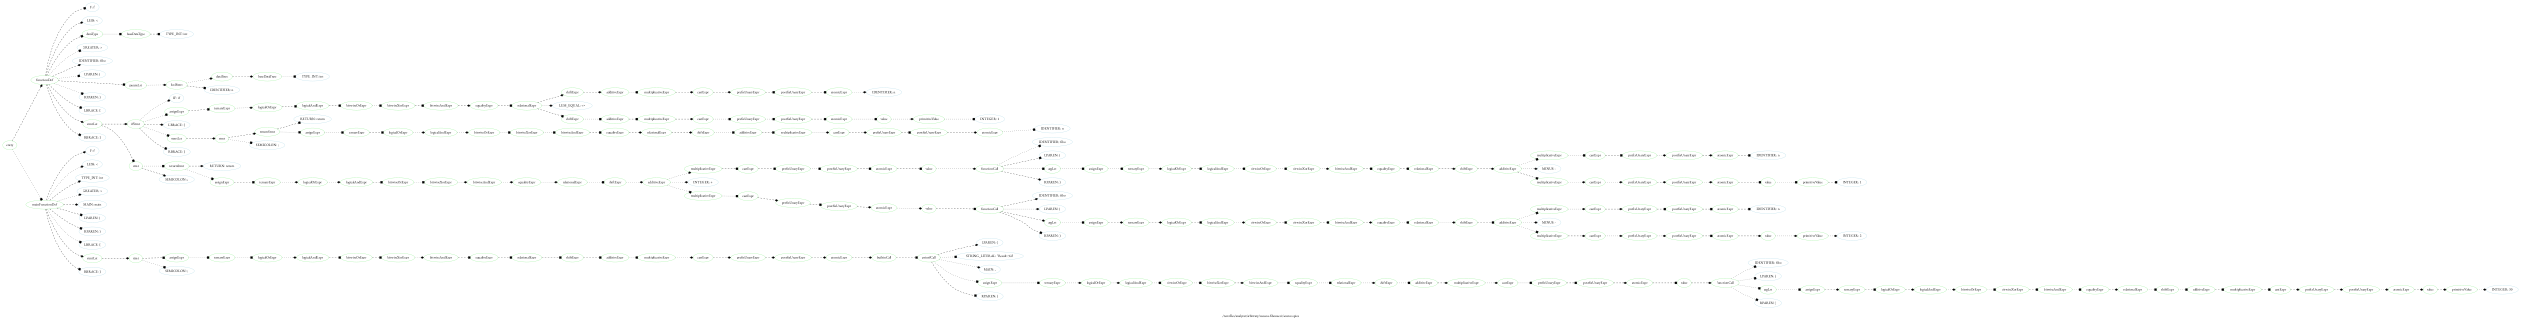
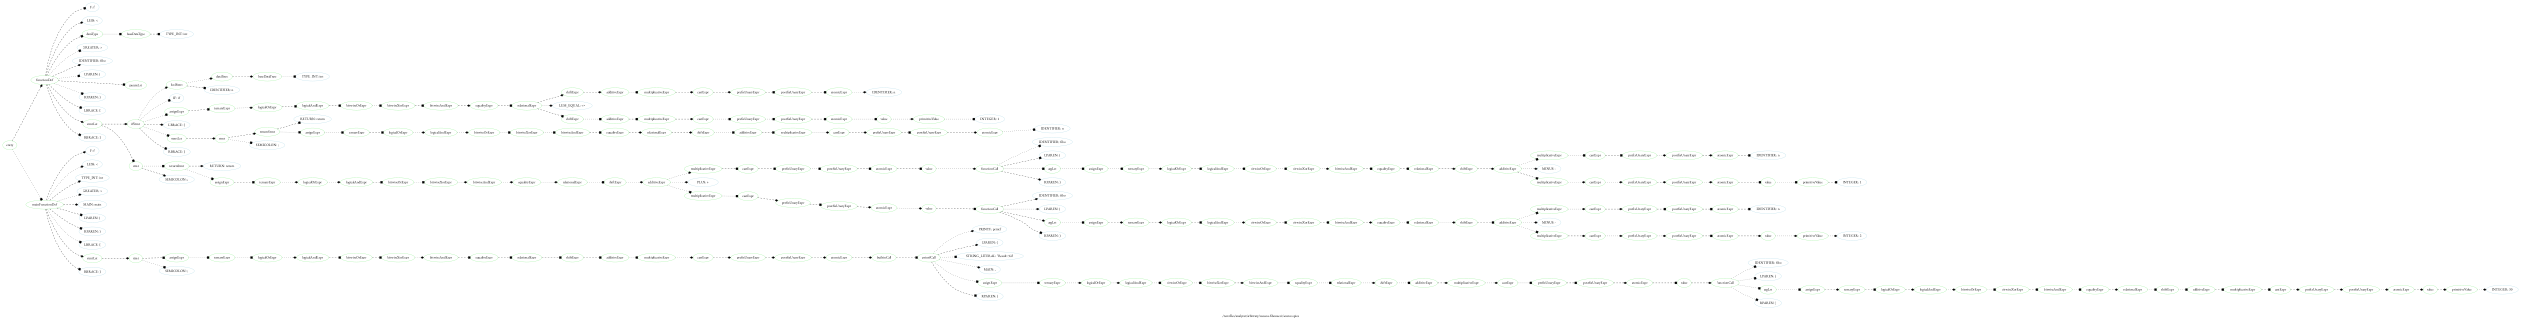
  digraph {
    fontname="EB Garamond"
    label="./test-files/analyzer/arbitrary/success-fibonacci/source.spice"
    rankdir=LR
    node [color=lightgreen fontname="EB Garamond"]
    edge [arrowhead=box fontname="EB Garamond" style=dashed]
    n1 [label=entry]
    n2 [label=functionDef]
    n3 [label=mainFunctionDef]
    n4 [color=lightblue label="F: f"]
    n5 [color=lightblue label="LESS: <"]
    n6 [label=dataType]
    n7 [color=lightblue label="GREATER: >"]
    n8 [color=lightblue label="IDENTIFIER: fibo"]
    n9 [color=lightblue label="LPAREN: ("]
    n10 [label=paramLst]
    n11 [color=lightblue label="RPAREN: )"]
    n12 [color=lightblue label="LBRACE: {"]
    n13 [label=stmtLst]
    n14 [color=lightblue label="RBRACE: }"]
    n15 [color=lightblue label="F: f"]
    n16 [color=lightblue label="LESS: <"]
    n17 [color=lightblue label="TYPE_INT: int"]
    n18 [color=lightblue label="GREATER: >"]
    n19 [color=lightblue label="MAIN: main"]
    n20 [color=lightblue label="LPAREN: ("]
    n21 [color=lightblue label="RPAREN: )"]
    n22 [color=lightblue label="LBRACE: {"]
    n23 [label=stmtLst]
    n24 [color=lightblue label="RBRACE: }"]
    n25 [label=baseDataType]
    n26 [label=declStmt]
    n27 [label=ifStmt]
    n28 [label=stmt]
    n29 [color=lightblue label="TYPE_INT: int"]
    n30 [label=dataType]
    n31 [color=lightblue label="IDENTIFIER: n"]
    n32 [label=baseDataType]
    n33 [color=lightblue label="TYPE_INT: int"]
    n34 [color=lightblue label="IF: if"]
    n35 [label=assignExpr]
    n36 [color=lightblue label="LBRACE: {"]
    n37 [label=stmtLst]
    n38 [color=lightblue label="RBRACE: }"]
    n39 [label=returnStmt]
    n40 [color=lightblue label="SEMICOLON: ;"]
    n41 [label=ternaryExpr]
    n42 [label=stmt]
    n43 [label=logicalOrExpr]
    n44 [label=logicalAndExpr]
    n45 [label=bitwiseOrExpr]
    n46 [label=bitwiseXorExpr]
    n47 [label=bitwiseAndExpr]
    n48 [label=equalityExpr]
    n49 [label=relationalExpr]
    n50 [label=shiftExpr]
    n51 [color=lightblue label="LESS_EQUAL: <="]
    n52 [label=shiftExpr]
    n53 [label=additiveExpr]
    n54 [label=additiveExpr]
    n55 [label=multiplicativeExpr]
    n56 [label=castExpr]
    n57 [label=prefixUnaryExpr]
    n58 [label=postfixUnaryExpr]
    n59 [label=atomicExpr]
    n60 [color=lightblue label="IDENTIFIER: n"]
    n61 [label=multiplicativeExpr]
    n62 [label=castExpr]
    n63 [label=prefixUnaryExpr]
    n64 [label=postfixUnaryExpr]
    n65 [label=atomicExpr]
    n66 [label=value]
    n67 [label=primitiveValue]
    n68 [color=lightblue label="INTEGER: 1"]
    n69 [label=returnStmt]
    n70 [color=lightblue label="SEMICOLON: ;"]
    n71 [color=lightblue label="RETURN: return"]
    n72 [label=assignExpr]
    n73 [label=ternaryExpr]
    n74 [label=logicalOrExpr]
    n75 [label=logicalAndExpr]
    n76 [label=bitwiseOrExpr]
    n77 [label=bitwiseXorExpr]
    n78 [label=bitwiseAndExpr]
    n79 [label=equalityExpr]
    n80 [label=relationalExpr]
    n81 [label=shiftExpr]
    n82 [label=additiveExpr]
    n83 [label=multiplicativeExpr]
    n84 [label=castExpr]
    n85 [label=prefixUnaryExpr]
    n86 [label=postfixUnaryExpr]
    n87 [label=atomicExpr]
    n88 [color=lightblue label="IDENTIFIER: n"]
    n89 [color=lightblue label="RETURN: return"]
    n90 [label=assignExpr]
    n91 [label=ternaryExpr]
    n92 [label=logicalOrExpr]
    n93 [label=logicalAndExpr]
    n94 [label=bitwiseOrExpr]
    n95 [label=bitwiseXorExpr]
    n96 [label=bitwiseAndExpr]
    n97 [label=equalityExpr]
    n98 [label=relationalExpr]
    n99 [label=shiftExpr]
    n100 [label=additiveExpr]
    n101 [label=multiplicativeExpr]
-   n102 [color=lightblue label="INTEGER: +"]
+   n102 [color=lightblue label="PLUS: +"]
    n103 [label=multiplicativeExpr]
    n104 [label=castExpr]
    n105 [label=castExpr]
    n106 [label=prefixUnaryExpr]
    n107 [label=postfixUnaryExpr]
    n108 [label=atomicExpr]
    n109 [label=value]
    n110 [label=functionCall]
    n111 [color=lightblue label="IDENTIFIER: fibo"]
    n112 [color=lightblue label="LPAREN: ("]
    n113 [label=argLst]
    n114 [color=lightblue label="RPAREN: )"]
    n115 [label=assignExpr]
    n116 [label=ternaryExpr]
    n117 [label=logicalOrExpr]
    n118 [label=logicalAndExpr]
    n119 [label=bitwiseOrExpr]
    n120 [label=bitwiseXorExpr]
    n121 [label=bitwiseAndExpr]
    n122 [label=equalityExpr]
    n123 [label=relationalExpr]
    n124 [label=shiftExpr]
    n125 [label=additiveExpr]
    n126 [label=multiplicativeExpr]
    n127 [color=lightblue label="MINUS: -"]
    n128 [label=multiplicativeExpr]
    n129 [label=castExpr]
    n130 [label=castExpr]
    n131 [label=prefixUnaryExpr]
    n132 [label=postfixUnaryExpr]
    n133 [label=atomicExpr]
    n134 [color=lightblue label="IDENTIFIER: n"]
    n135 [label=prefixUnaryExpr]
    n136 [label=postfixUnaryExpr]
    n137 [label=atomicExpr]
    n138 [label=value]
    n139 [label=primitiveValue]
    n140 [color=lightblue label="INTEGER: 1"]
    n141 [label=prefixUnaryExpr]
    n142 [label=postfixUnaryExpr]
    n143 [label=atomicExpr]
    n144 [label=value]
    n145 [label=functionCall]
    n146 [color=lightblue label="IDENTIFIER: fibo"]
    n147 [color=lightblue label="LPAREN: ("]
    n148 [label=argLst]
    n149 [color=lightblue label="RPAREN: )"]
    n150 [label=assignExpr]
    n151 [label=ternaryExpr]
    n152 [label=logicalOrExpr]
    n153 [label=logicalAndExpr]
    n154 [label=bitwiseOrExpr]
    n155 [label=bitwiseXorExpr]
    n156 [label=bitwiseAndExpr]
    n157 [label=equalityExpr]
    n158 [label=relationalExpr]
    n159 [label=shiftExpr]
    n160 [label=additiveExpr]
    n161 [label=multiplicativeExpr]
    n162 [color=lightblue label="MINUS: -"]
    n163 [label=multiplicativeExpr]
    n164 [label=castExpr]
    n165 [label=castExpr]
    n166 [label=prefixUnaryExpr]
    n167 [label=postfixUnaryExpr]
    n168 [label=atomicExpr]
    n169 [color=lightblue label="IDENTIFIER: n"]
    n170 [label=prefixUnaryExpr]
    n171 [label=postfixUnaryExpr]
    n172 [label=atomicExpr]
    n173 [label=value]
    n174 [label=primitiveValue]
    n175 [color=lightblue label="INTEGER: 2"]
    n176 [label=stmt]
    n177 [label=assignExpr]
    n178 [color=lightblue label="SEMICOLON: ;"]
    n179 [label=ternaryExpr]
    n180 [label=logicalOrExpr]
    n181 [label=logicalAndExpr]
    n182 [label=bitwiseOrExpr]
    n183 [label=bitwiseXorExpr]
    n184 [label=bitwiseAndExpr]
    n185 [label=equalityExpr]
    n186 [label=relationalExpr]
    n187 [label=shiftExpr]
    n188 [label=additiveExpr]
    n189 [label=multiplicativeExpr]
    n190 [label=castExpr]
    n191 [label=prefixUnaryExpr]
    n192 [label=postfixUnaryExpr]
    n193 [label=atomicExpr]
    n194 [label=builtinCall]
    n195 [label=printfCall]
+   n196 [color=lightblue label="PRINTF: printf"]
    n197 [color=lightblue label="LPAREN: ("]
    n198 [color=lightblue label="STRING_LITERAL: \"Result: %d\""]
    n199 [color=lightblue label="MAIN: ,"]
    n200 [label=assignExpr]
    n201 [color=lightblue label="RPAREN: )"]
    n202 [label=ternaryExpr]
    n203 [label=logicalOrExpr]
    n204 [label=logicalAndExpr]
    n205 [label=bitwiseOrExpr]
    n206 [label=bitwiseXorExpr]
    n207 [label=bitwiseAndExpr]
    n208 [label=equalityExpr]
    n209 [label=relationalExpr]
    n210 [label=shiftExpr]
    n211 [label=additiveExpr]
    n212 [label=multiplicativeExpr]
    n213 [label=castExpr]
    n214 [label=prefixUnaryExpr]
    n215 [label=postfixUnaryExpr]
    n216 [label=atomicExpr]
    n217 [label=value]
    n218 [label=functionCall]
    n219 [color=lightblue label="IDENTIFIER: fibo"]
    n220 [color=lightblue label="LPAREN: ("]
    n221 [label=argLst]
    n222 [color=lightblue label="RPAREN: )"]
    n223 [label=assignExpr]
    n224 [label=ternaryExpr]
    n225 [label=logicalOrExpr]
    n226 [label=logicalAndExpr]
    n227 [label=bitwiseOrExpr]
    n228 [label=bitwiseXorExpr]
    n229 [label=bitwiseAndExpr]
    n230 [label=equalityExpr]
    n231 [label=relationalExpr]
    n232 [label=shiftExpr]
    n233 [label=additiveExpr]
    n234 [label=multiplicativeExpr]
    n235 [label=castExpr]
    n236 [label=prefixUnaryExpr]
    n237 [label=postfixUnaryExpr]
    n238 [label=atomicExpr]
    n239 [label=value]
    n240 [label=primitiveValue]
    n241 [color=lightblue label="INTEGER: 30"]
    n1 -> n2 [arrowhead=diamond]
    n1 -> n3 [style=dotted]
    n2 -> n4
    n2 -> n5 [arrowhead=diamond]
    n2 -> n6
    n2 -> n7 [style=dotted]
    n2 -> n8 [arrowhead=diamond]
    n2 -> n9 [style=dotted]
    n2 -> n10
    n2 -> n11 [style=dotted]
    n2 -> n12
    n2 -> n13 [arrowhead=diamond]
    n2 -> n14
    n3 -> n15 [arrowhead=diamond]
    n3 -> n16 [arrowhead=diamond style=dotted]
    n3 -> n17 [arrowhead=diamond]
    n3 -> n18 [arrowhead=diamond style=dotted]
    n3 -> n19 [arrowhead=diamond]
    n3 -> n20
    n3 -> n21
    n3 -> n22 [style=dotted]
    n3 -> n23 [arrowhead=diamond]
    n3 -> n24
    n6 -> n25 [style=dotted]
-   n10 -> n26 [arrowhead=diamond style=dotted]
+   n27 -> n26 [arrowhead=diamond style=dotted]
    n13 -> n27 [arrowhead=diamond]
    n13 -> n28
    n23 -> n176 [arrowhead=diamond]
    n25 -> n29
    n26 -> n30 [arrowhead=diamond style=dotted]
    n26 -> n31
-   n27 -> n34 [arrowhead=diamond style=dotted]
+   n27 -> n34 [style=dotted]
    n27 -> n35 [style=dotted]
    n27 -> n36 [arrowhead=diamond]
    n27 -> n37 [style=dotted]
    n27 -> n38
    n28 -> n39 [style=dotted]
    n28 -> n40 [arrowhead=diamond]
    n30 -> n32 [arrowhead=diamond]
    n32 -> n33 [style=dotted]
    n35 -> n41
    n37 -> n42 [arrowhead=diamond]
    n39 -> n89 [arrowhead=diamond]
    n39 -> n90 [style=dotted]
    n41 -> n43 [arrowhead=diamond style=dotted]
    n42 -> n69 [arrowhead=diamond]
    n42 -> n70 [style=dotted]
    n43 -> n44
    n44 -> n45
    n45 -> n46 [style=dotted]
    n46 -> n47
    n47 -> n48 [arrowhead=diamond]
    n48 -> n49
    n49 -> n50 [arrowhead=diamond]
    n49 -> n51 [arrowhead=diamond style=dotted]
    n49 -> n52
    n50 -> n53 [arrowhead=diamond]
    n52 -> n54 [style=dotted]
    n53 -> n55 [style=dotted]
    n54 -> n61
    n55 -> n56 [arrowhead=diamond]
    n56 -> n57 [arrowhead=diamond]
    n57 -> n58
    n58 -> n59
    n59 -> n60 [arrowhead=diamond style=dotted]
    n61 -> n62 [arrowhead=diamond]
    n62 -> n63 [style=dotted]
    n63 -> n64 [style=dotted]
    n64 -> n65
    n65 -> n66 [style=dotted]
    n66 -> n67 [arrowhead=diamond style=dotted]
    n67 -> n68 [style=dotted]
    n69 -> n71
    n69 -> n72 [style=dotted]
    n72 -> n73 [style=dotted]
    n73 -> n74
    n74 -> n75 [arrowhead=diamond style=dotted]
    n75 -> n76 [arrowhead=diamond style=dotted]
    n76 -> n77 [style=dotted]
    n77 -> n78 [style=dotted]
    n78 -> n79
    n79 -> n80 [arrowhead=diamond]
    n80 -> n81 [arrowhead=diamond]
    n81 -> n82 [style=dotted]
    n82 -> n83
    n83 -> n84 [arrowhead=diamond style=dotted]
    n84 -> n85 [arrowhead=diamond]
    n85 -> n86
    n86 -> n87 [arrowhead=diamond]
    n87 -> n88 [style=dotted]
    n90 -> n91
    n91 -> n92 [arrowhead=diamond style=dotted]
    n92 -> n93 [arrowhead=diamond style=dotted]
    n93 -> n94
    n94 -> n95 [style=dotted]
    n95 -> n96 [arrowhead=diamond style=dotted]
    n96 -> n97 [arrowhead=diamond style=dotted]
    n97 -> n98 [arrowhead=diamond style=dotted]
    n98 -> n99 [style=dotted]
    n99 -> n100 [arrowhead=diamond style=dotted]
    n100 -> n101 [arrowhead=diamond style=dotted]
    n100 -> n102 [arrowhead=diamond style=dotted]
    n100 -> n103 [style=dotted]
    n101 -> n104
    n103 -> n105 [style=dotted]
    n104 -> n106
    n105 -> n141 [arrowhead=diamond]
    n106 -> n107 [style=dotted]
    n107 -> n108
    n108 -> n109
    n109 -> n110 [arrowhead=diamond style=dotted]
    n110 -> n111 [style=dotted]
    n110 -> n112
    n110 -> n113 [style=dotted]
    n110 -> n114 [arrowhead=diamond]
    n113 -> n115 [style=dotted]
    n115 -> n116 [style=dotted]
    n116 -> n117 [arrowhead=diamond style=dotted]
    n117 -> n118
    n118 -> n119 [style=dotted]
    n119 -> n120 [style=dotted]
    n120 -> n121 [arrowhead=diamond style=dotted]
    n121 -> n122
    n122 -> n123
    n123 -> n124 [arrowhead=diamond]
    n124 -> n125 [arrowhead=diamond]
    n125 -> n126 [style=dotted]
    n125 -> n127 [arrowhead=diamond style=dotted]
    n125 -> n128
    n126 -> n129 [style=dotted]
    n128 -> n130 [arrowhead=diamond style=dotted]
    n129 -> n131
    n130 -> n135 [arrowhead=diamond style=dotted]
    n131 -> n132 [arrowhead=diamond style=dotted]
    n132 -> n133 [arrowhead=diamond]
    n133 -> n134
    n135 -> n136 [arrowhead=diamond]
    n136 -> n137 [arrowhead=diamond style=dotted]
    n137 -> n138
    n138 -> n139 [style=dotted]
    n139 -> n140
    n141 -> n142
    n142 -> n143 [arrowhead=diamond]
    n143 -> n144 [arrowhead=diamond style=dotted]
    n144 -> n145
    n145 -> n146 [arrowhead=diamond]
    n145 -> n147 [arrowhead=diamond style=dotted]
    n145 -> n148 [arrowhead=diamond]
    n145 -> n149
    n148 -> n150 [style=dotted]
    n150 -> n151 [arrowhead=diamond]
    n151 -> n152 [arrowhead=diamond]
    n152 -> n153
    n153 -> n154 [arrowhead=diamond style=dotted]
    n154 -> n155
    n155 -> n156
    n156 -> n157 [arrowhead=diamond]
    n157 -> n158 [style=dotted]
    n158 -> n159 [arrowhead=diamond style=dotted]
    n159 -> n160
    n160 -> n161 [style=dotted]
    n160 -> n162 [arrowhead=diamond style=dotted]
    n160 -> n163 [style=dotted]
    n161 -> n164 [arrowhead=diamond style=dotted]
    n163 -> n165 [arrowhead=diamond]
    n164 -> n166 [arrowhead=diamond]
    n165 -> n170 [arrowhead=diamond style=dotted]
    n166 -> n167
    n167 -> n168
    n168 -> n169
    n170 -> n171 [arrowhead=diamond style=dotted]
    n171 -> n172
    n172 -> n173 [arrowhead=diamond]
    n173 -> n174 [arrowhead=diamond style=dotted]
    n174 -> n175 [arrowhead=diamond style=dotted]
    n176 -> n177
    n176 -> n178 [style=dotted]
    n177 -> n179 [style=dotted]
    n179 -> n180 [style=dotted]
    n180 -> n181 [arrowhead=diamond style=dotted]
    n181 -> n182
    n182 -> n183
    n183 -> n184 [arrowhead=diamond style=dotted]
    n184 -> n185
    n185 -> n186
    n186 -> n187
    n187 -> n188
    n188 -> n189 [style=dotted]
    n189 -> n190 [arrowhead=diamond style=dotted]
    n190 -> n191 [arrowhead=diamond]
    n191 -> n192 [arrowhead=diamond]
    n192 -> n193 [arrowhead=diamond]
    n193 -> n194 [arrowhead=diamond]
    n194 -> n195
+   n195 -> n196 [arrowhead=diamond style=dotted]
    n195 -> n197 [arrowhead=diamond]
    n195 -> n198 [style=dotted]
    n195 -> n199 [arrowhead=diamond style=dotted]
    n195 -> n200 [style=dotted]
    n195 -> n201
    n200 -> n202 [style=dotted]
    n202 -> n203 [arrowhead=diamond style=dotted]
    n203 -> n204 [arrowhead=diamond style=dotted]
    n204 -> n205 [style=dotted]
    n205 -> n206 [style=dotted]
    n206 -> n207 [arrowhead=diamond]
    n207 -> n208 [style=dotted]
    n208 -> n209 [style=dotted]
    n209 -> n210 [arrowhead=diamond style=dotted]
    n210 -> n211 [style=dotted]
    n211 -> n212 [arrowhead=diamond]
    n212 -> n213 [arrowhead=diamond style=dotted]
    n213 -> n214 [style=dotted]
    n214 -> n215
    n215 -> n216 [arrowhead=diamond]
    n216 -> n217
    n217 -> n218 [arrowhead=diamond]
    n218 -> n219 [style=dotted]
    n218 -> n220 [style=dotted]
    n218 -> n221 [style=dotted]
    n218 -> n222 [style=dotted]
    n221 -> n223 [style=dotted]
    n223 -> n224 [arrowhead=diamond]
    n224 -> n225
    n225 -> n226 [arrowhead=diamond]
    n226 -> n227 [arrowhead=diamond style=dotted]
    n227 -> n228 [style=dotted]
    n228 -> n229
    n229 -> n230 [style=dotted]
    n230 -> n231 [arrowhead=diamond]
    n231 -> n232 [style=dotted]
    n232 -> n233 [style=dotted]
    n233 -> n234
    n234 -> n235
    n235 -> n236 [arrowhead=diamond]
    n236 -> n237 [arrowhead=diamond]
    n237 -> n238 [arrowhead=diamond style=dotted]
    n238 -> n239 [arrowhead=diamond]
    n239 -> n240 [arrowhead=diamond]
    n240 -> n241 [arrowhead=diamond style=dotted]
  }
